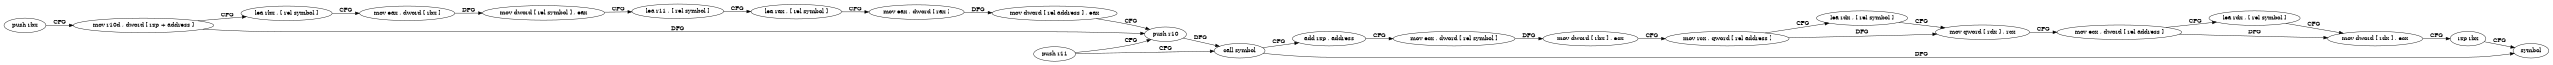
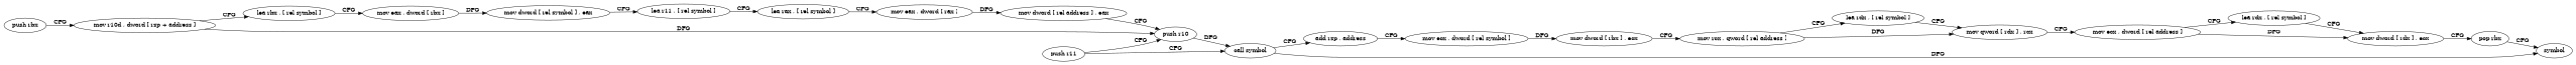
  digraph {
    rankdir=LR
    n1 [label="push rbx"]
    n2 [label="mov r10d , dword [ rsp + address ]"]
    n3 [label="lea rbx , [ rel symbol ]"]
    n4 [label="push r10"]
    n5 [label="mov eax , dword [ rbx ]"]
    n6 [label="call symbol"]
    n7 [label="mov dword [ rel symbol ] , eax"]
    n8 [label="lea r11 , [ rel symbol ]"]
    n9 [label="lea rax , [ rel symbol ]"]
    n10 [label="mov eax , dword [ rax ]"]
    n11 [label="mov dword [ rel address ] , eax"]
    n12 [label="push r11"]
    n13 [label="add rsp , address"]
    n14 [label=symbol]
    n15 [label="mov ecx , dword [ rel symbol ]"]
    n16 [label="mov dword [ rbx ] , ecx"]
    n17 [label="mov rcx , qword [ rel address ]"]
    n18 [label="lea rdx , [ rel symbol ]"]
    n19 [label="mov qword [ rdx ] , rcx"]
    n20 [label="mov ecx , dword [ rel address ]"]
    n21 [label="lea rdx , [ rel symbol ]"]
    n22 [label="mov dword [ rdx ] , ecx"]
-   n23 [label="rsp rbx"]
+   n23 [label="pop rbx"]
    n1 -> n2 [label=CFG]
    n2 -> n3 [label=CFG]
    n2 -> n4 [label=DFG]
    n3 -> n5 [label=CFG]
    n4 -> n6 [label=DFG]
    n5 -> n7 [label=DFG]
    n6 -> n13 [label=CFG]
    n6 -> n14 [label=DFG]
    n7 -> n8 [label=CFG]
    n8 -> n9 [label=CFG]
    n9 -> n10 [label=CFG]
    n10 -> n11 [label=DFG]
    n11 -> n4 [label=CFG]
    n12 -> n4 [label=CFG]
    n12 -> n6 [label=CFG]
    n13 -> n15 [label=CFG]
    n15 -> n16 [label=DFG]
    n16 -> n17 [label=CFG]
    n17 -> n18 [label=CFG]
    n17 -> n19 [label=DFG]
    n18 -> n19 [label=CFG]
    n19 -> n20 [label=CFG]
    n20 -> n21 [label=CFG]
    n20 -> n22 [label=DFG]
    n21 -> n22 [label=CFG]
    n22 -> n23 [label=CFG]
    n23 -> n14 [label=CFG]
  }
